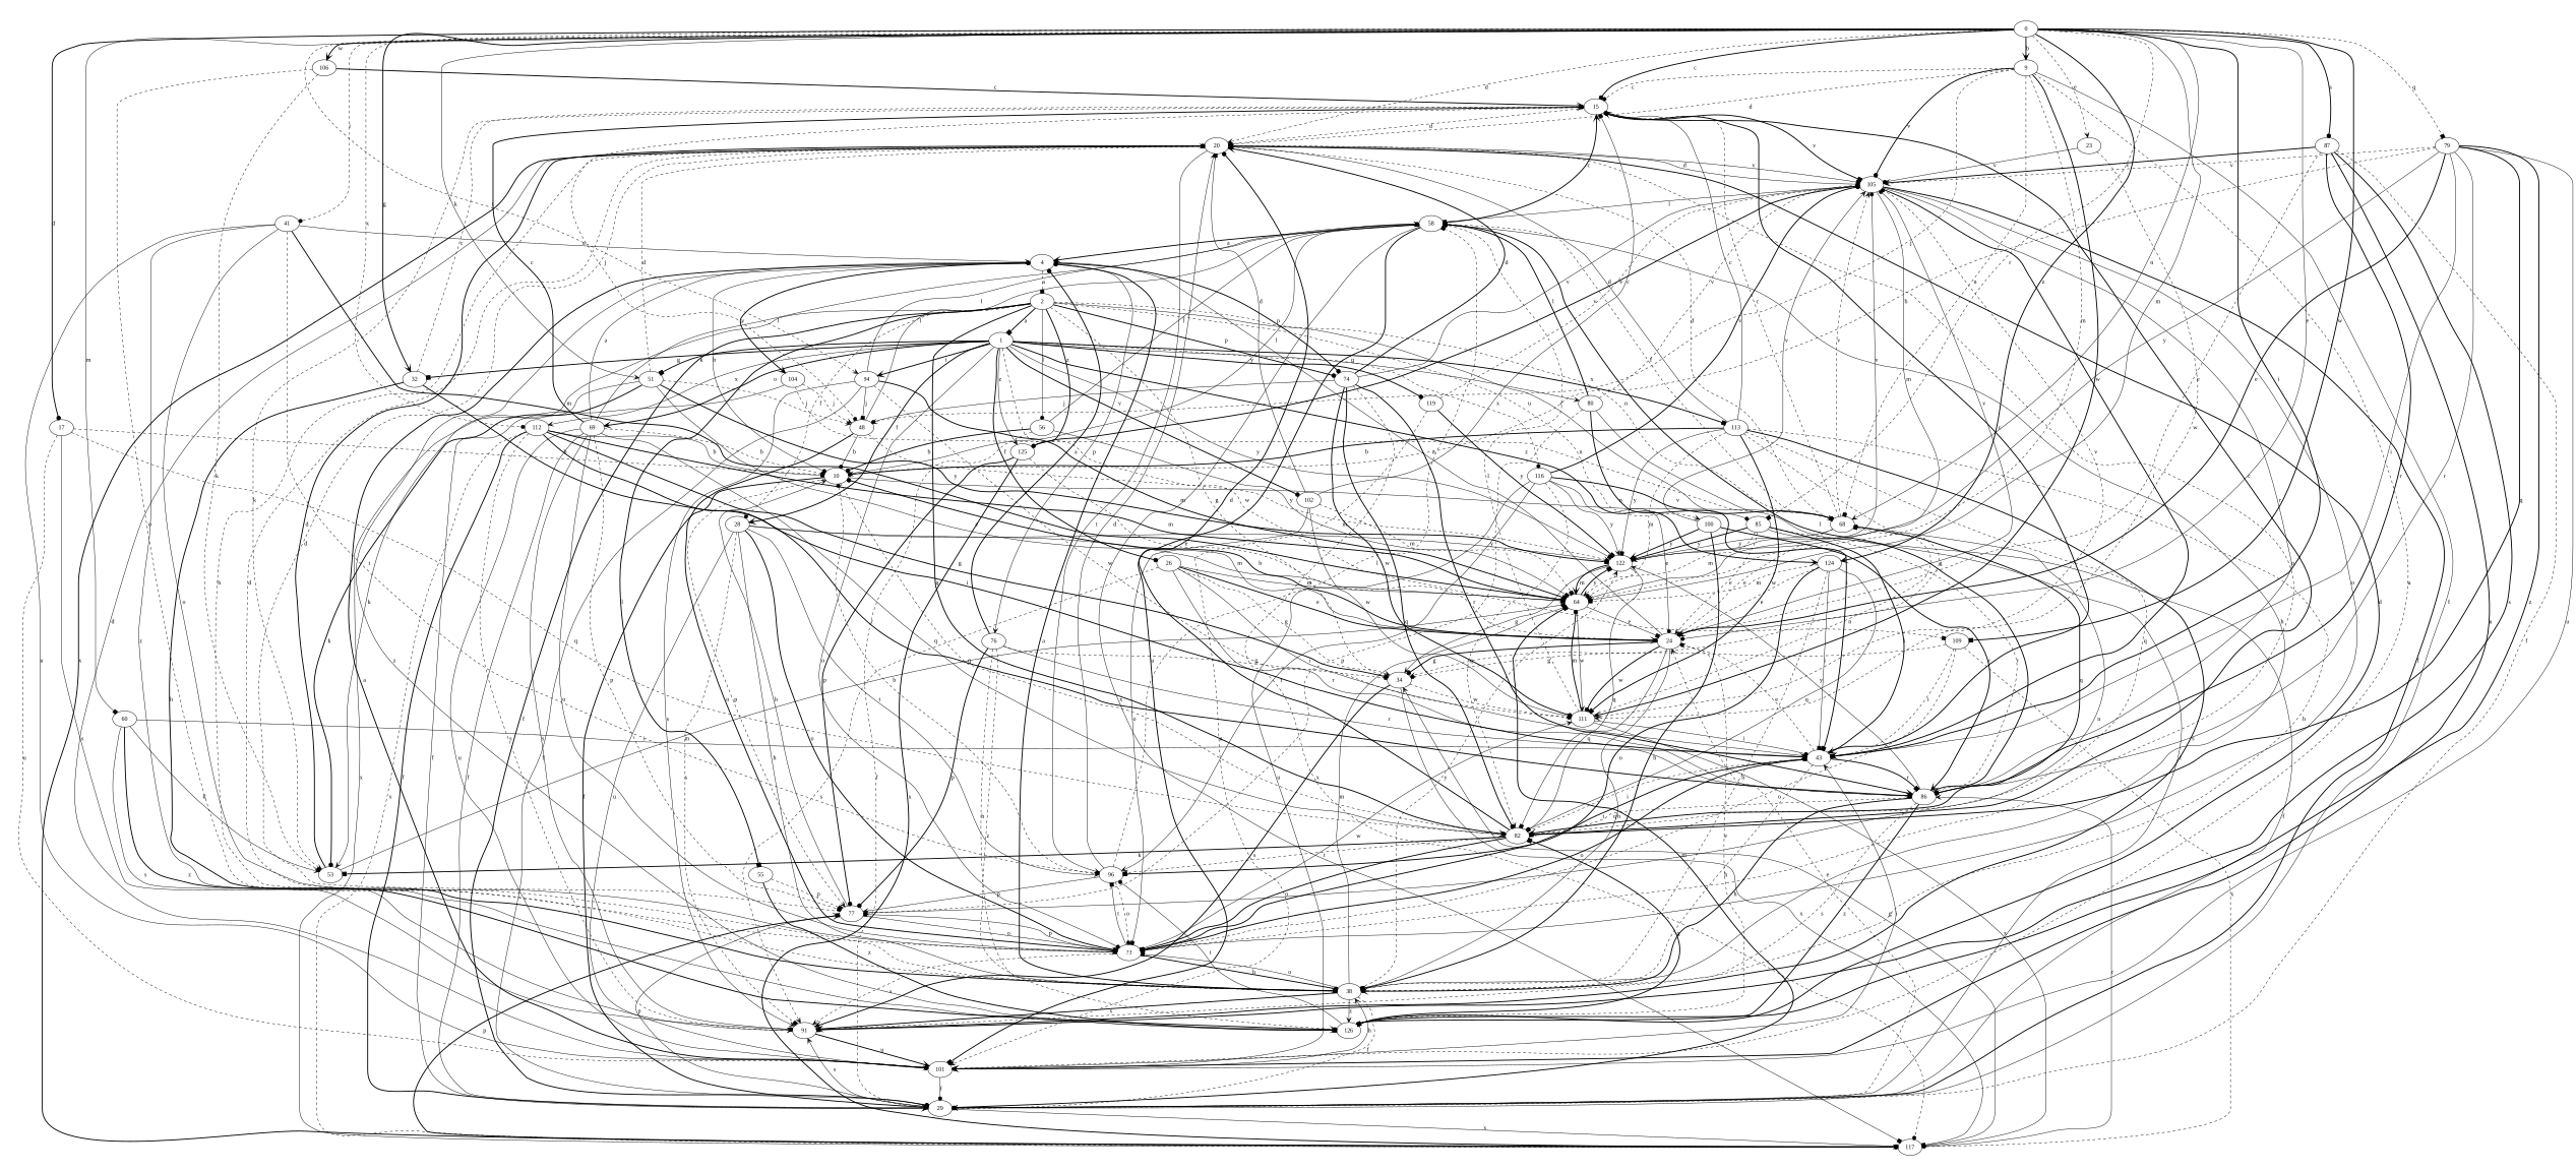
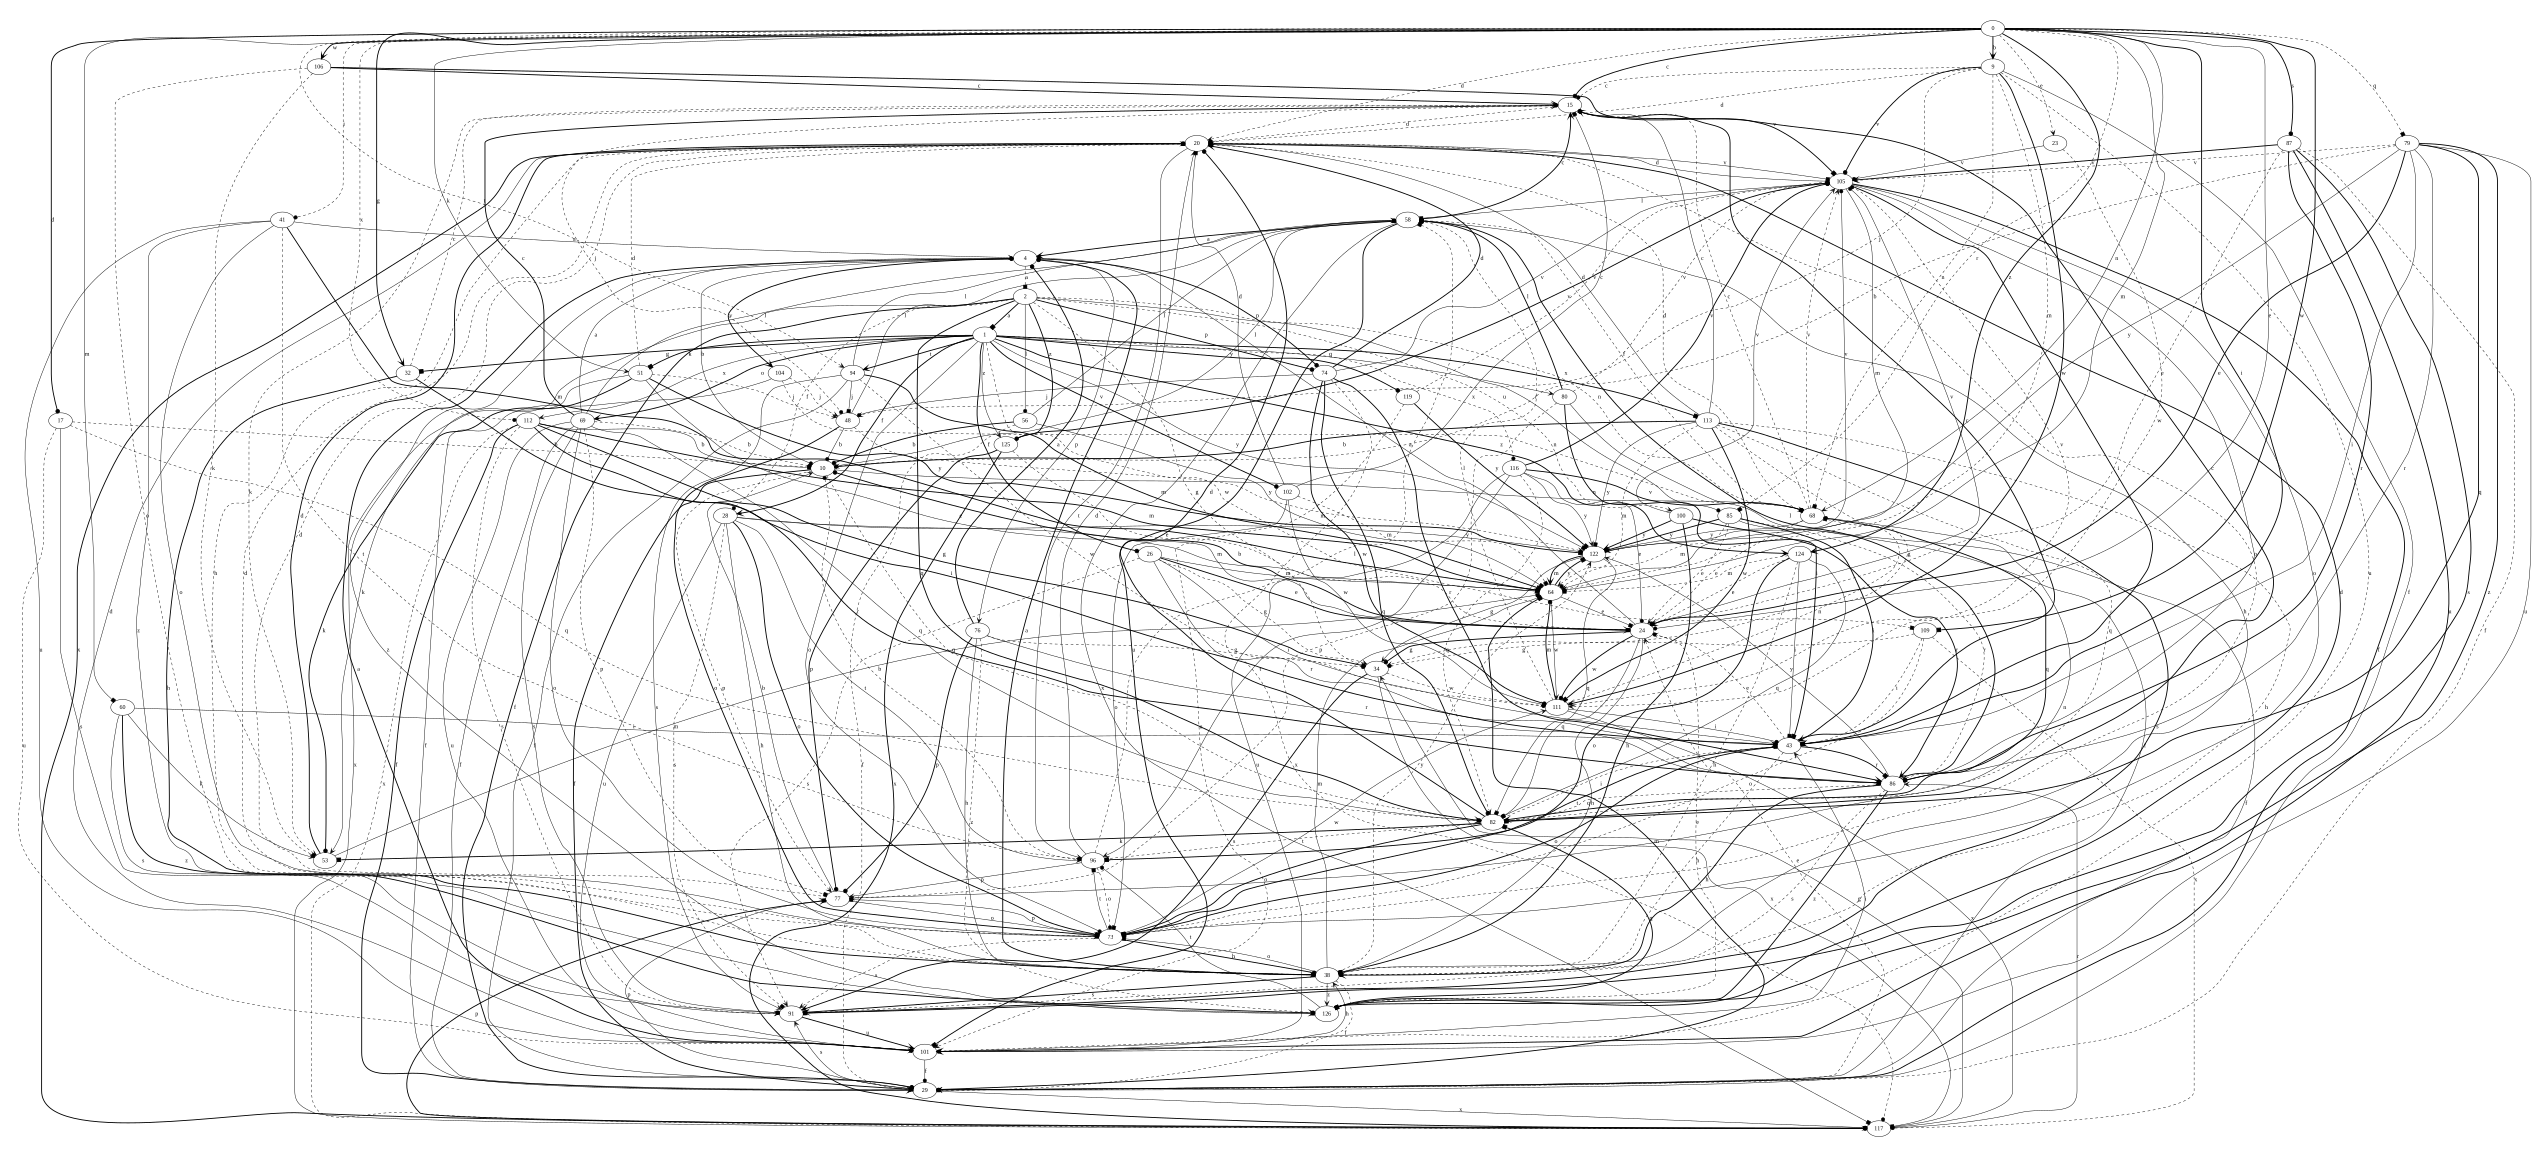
  strict digraph {
    fontname="Liberation Serif"
    node [fontname="Liberation Serif"]
    edge [arrowhead=vee fontname="Liberation Serif" style=solid]
    0
    9
    15
    17
    20
    23
    24
    32
    41
    43
    51
    60
    64
    68
    79
    85
    87
    94
    106
    109
    112
    124
    29
    48
    101
    105
    111
    53
    82
    10
    91
    73
    38
    96
    117
    34
    4
    126
    86
    122
    58
    1
    26
    28
    69
    80
    102
    113
    116
    119
    125
    77
    2
-   55
    56
    74
    100
    76
    104
    0 -> 9 [label=b style=bold]
    0 -> 15 [arrowhead=dot label=c style=bold]
    0 -> 17 [arrowhead=dot label=d style=bold]
    0 -> 20 [label=d style=dashed]
    0 -> 23 [label=e style=dashed]
    0 -> 24 [arrowhead=dot label=e]
    0 -> 32 [label=g style=bold]
    0 -> 41 [arrowhead=dot label=i style=dashed]
    0 -> 43 [arrowhead=box label=i style=bold]
    0 -> 51 [label=k]
    0 -> 60 [arrowhead=box label=m]
    0 -> 64 [arrowhead=dot label=m]
    0 -> 68 [label=n]
    0 -> 79 [arrowhead=box label=q style=dashed]
    0 -> 85 [arrowhead=box label=r style=dashed]
    0 -> 87 [arrowhead=dot label=s style=bold]
    0 -> 94 [label=t style=dashed]
    0 -> 106 [label=w style=bold]
    0 -> 109 [arrowhead=box label=w style=bold]
    0 -> 112 [arrowhead=dot label=x style=dashed]
    0 -> 124 [label=z style=bold]
    9 -> 15 [arrowhead=dot label=c style=dashed]
    9 -> 20 [arrowhead=dot label=d style=dashed]
    9 -> 64 [label=m style=dashed]
    9 -> 68 [arrowhead=box label=n style=dashed]
    9 -> 29 [label=f]
    9 -> 48 [label=j style=dashed]
    9 -> 101 [label=u style=dashed]
    9 -> 105 [arrowhead=dot label=v style=bold]
    9 -> 111 [label=w style=bold]
    15 -> 20 [arrowhead=dot label=d style=dashed]
    15 -> 48 [arrowhead=dot label=j style=dashed]
    15 -> 53 [label=k style=dashed]
    17 -> 101 [arrowhead=dot label=u style=dashed]
    17 -> 82 [arrowhead=dot label=q style=dashed]
    17 -> 10 [arrowhead=dot label=b style=dashed]
    17 -> 91 [arrowhead=box label=s]
    20 -> 105 [arrowhead=box label=v]
    20 -> 73 [arrowhead=box label=o style=dashed]
    20 -> 38 [label=h style=dashed]
    20 -> 96 [label=t]
    20 -> 117 [arrowhead=dot label=x style=bold]
    23 -> 105 [arrowhead=dot label=v]
    23 -> 111 [label=w style=dashed]
    24 -> 105 [arrowhead=dot label=v]
    24 -> 111 [arrowhead=dot label=w style=bold]
    24 -> 82 [arrowhead=dot label=q]
    24 -> 10 [arrowhead=dot label=b style=bold]
    24 -> 38 [arrowhead=dot label=h]
    24 -> 34 [arrowhead=dot label=g style=bold]
    24 -> 4 [arrowhead=box label=a]
    32 -> 15 [arrowhead=dot label=c style=dashed]
    32 -> 43 [label=i style=bold]
    32 -> 38 [arrowhead=dot label=h style=bold]
    41 -> 64 [arrowhead=box label=m style=bold]
    41 -> 101 [arrowhead=dot label=u]
    41 -> 73 [label=o]
    41 -> 96 [arrowhead=box label=t style=dashed]
    41 -> 4 [label=a]
    41 -> 126 [label=z]
    43 -> 15 [arrowhead=dot label=c style=bold]
    43 -> 24 [arrowhead=dot label=e style=dashed]
    43 -> 73 [arrowhead=box label=o style=bold]
    43 -> 38 [arrowhead=dot label=h style=dashed]
    43 -> 96 [arrowhead=box label=t style=bold]
    43 -> 86 [arrowhead=box label=r style=bold]
    51 -> 20 [arrowhead=dot label=d style=dashed]
    51 -> 24 [arrowhead=dot label=e]
    51 -> 48 [label=j style=dashed]
    51 -> 53 [arrowhead=dot label=k style=bold]
    51 -> 117 [arrowhead=box label=x]
    51 -> 122 [arrowhead=box label=y style=bold]
    60 -> 43 [label=i]
    60 -> 53 [label=k]
    60 -> 91 [label=s]
    60 -> 126 [label=z style=bold]
    64 -> 24 [arrowhead=box label=e]
    64 -> 111 [label=w]
    64 -> 122 [arrowhead=box label=y style=bold]
    68 -> 15 [arrowhead=dot label=c style=dashed]
    68 -> 20 [arrowhead=box label=d style=dashed]
    68 -> 24 [arrowhead=dot label=e style=dashed]
    68 -> 105 [label=v style=dashed]
    68 -> 82 [label=q style=bold]
    68 -> 122 [label=y]
    79 -> 24 [label=e style=bold]
    79 -> 43 [arrowhead=box label=i]
    79 -> 101 [arrowhead=dot label=u]
    79 -> 105 [label=v style=dashed]
    79 -> 82 [arrowhead=box label=q style=bold]
    79 -> 10 [label=b style=dashed]
    79 -> 126 [arrowhead=box label=z style=bold]
    79 -> 86 [arrowhead=box label=r]
    79 -> 122 [label=y]
    85 -> 24 [label=e style=dashed]
    85 -> 43 [label=i style=bold]
    85 -> 64 [arrowhead=dot label=m style=dashed]
    85 -> 29 [label=f]
    85 -> 86 [label=r style=dashed]
    85 -> 122 [arrowhead=box label=y style=bold]
    87 -> 24 [arrowhead=dot label=e style=dashed]
    87 -> 29 [label=f style=dashed]
    87 -> 101 [label=u style=bold]
    87 -> 105 [label=v style=bold]
    87 -> 91 [arrowhead=box label=s style=bold]
    87 -> 86 [arrowhead=dot label=r style=bold]
    94 -> 64 [arrowhead=box label=m style=bold]
    94 -> 29 [arrowhead=dot label=f]
    94 -> 48 [arrowhead=box label=j]
    94 -> 111 [arrowhead=dot label=w style=dashed]
    94 -> 91 [label=s]
    94 -> 58 [label=l]
    106 -> 15 [label=c style=bold]
-   15 -> 105 [arrowhead=box label=v style=bold]
+   106 -> 105 [arrowhead=box label=v style=bold]
    106 -> 53 [arrowhead=box label=k style=dashed]
    106 -> 73 [arrowhead=box label=o style=dashed]
    109 -> 43 [label=i style=dashed]
    109 -> 73 [arrowhead=dot label=o style=dashed]
    109 -> 117 [arrowhead=dot label=x style=dashed]
    109 -> 34 [arrowhead=dot label=g style=dashed]
    112 -> 64 [arrowhead=dot label=m style=bold]
    112 -> 29 [label=f style=bold]
    112 -> 10 [arrowhead=box label=b]
    112 -> 91 [label=s style=dashed]
    112 -> 117 [label=x style=dashed]
    112 -> 34 [arrowhead=dot label=g style=bold]
    112 -> 86 [label=r style=bold]
    124 -> 24 [label=e style=dashed]
    124 -> 43 [arrowhead=box label=i]
    124 -> 64 [arrowhead=box label=m style=dashed]
    124 -> 82 [arrowhead=box label=q]
    124 -> 73 [arrowhead=box label=o style=bold]
    124 -> 38 [arrowhead=dot label=h style=dashed]
    29 -> 24 [label=e style=dashed]
    29 -> 64 [arrowhead=box label=m style=bold]
    29 -> 91 [label=s]
    29 -> 117 [arrowhead=dot label=x]
    29 -> 77 [arrowhead=box label=p]
    48 -> 10 [arrowhead=dot label=b]
    48 -> 73 [arrowhead=box label=o style=bold]
    48 -> 122 [label=y style=dashed]
    48 -> 58 [arrowhead=dot label=l]
    101 -> 20 [arrowhead=box label=d]
    101 -> 43 [label=i]
    101 -> 29 [arrowhead=dot label=f]
    101 -> 38 [label=h]
    101 -> 4 [arrowhead=dot label=a style=bold]
    105 -> 20 [label=d]
    105 -> 43 [label=i style=bold]
    105 -> 64 [label=m]
    105 -> 29 [arrowhead=dot label=f style=bold]
    105 -> 73 [arrowhead=dot label=o]
    105 -> 86 [arrowhead=dot label=r]
    105 -> 58 [arrowhead=box label=l]
    111 -> 43 [arrowhead=dot label=i]
    111 -> 64 [arrowhead=dot label=m style=bold]
    111 -> 68 [arrowhead=box label=n style=dashed]
    111 -> 105 [arrowhead=dot label=v style=dashed]
    111 -> 117 [arrowhead=dot label=x]
    111 -> 58 [arrowhead=box label=l style=dashed]
    53 -> 20 [arrowhead=dot label=d style=bold]
    53 -> 64 [arrowhead=box label=m]
    82 -> 15 [label=c style=bold]
    82 -> 20 [arrowhead=dot label=d style=bold]
    82 -> 43 [arrowhead=box label=i style=dashed]
    82 -> 53 [arrowhead=box label=k style=bold]
    82 -> 73 [arrowhead=box label=o style=bold]
    82 -> 96 [label=t style=dashed]
    10 -> 68 [arrowhead=dot label=n]
    10 -> 29 [arrowhead=box label=f style=bold]
    10 -> 82 [arrowhead=dot label=q style=dashed]
    10 -> 58 [label=l]
    10 -> 77 [label=p style=dashed]
    91 -> 101 [label=u style=bold]
    73 -> 111 [label=w]
    73 -> 91 [label=s style=dashed]
    73 -> 38 [arrowhead=dot label=h style=bold]
    73 -> 96 [arrowhead=box label=t]
    73 -> 77 [arrowhead=box label=p]
    38 -> 20 [label=d style=dashed]
    38 -> 64 [arrowhead=box label=m]
    38 -> 29 [arrowhead=box label=f style=dashed]
    38 -> 91 [label=s style=bold]
    38 -> 73 [arrowhead=box label=o]
    38 -> 4 [arrowhead=dot label=a style=bold]
    38 -> 126 [label=z]
    38 -> 122 [label=y style=dashed]
    96 -> 20 [label=d]
    96 -> 10 [arrowhead=dot label=b style=dashed]
    96 -> 73 [arrowhead=dot label=o style=dashed]
    96 -> 58 [arrowhead=box label=l style=dashed]
    96 -> 77 [label=p]
    117 -> 34 [label=g]
    117 -> 86 [label=r]
    117 -> 77 [label=p style=bold]
    34 -> 111 [arrowhead=dot label=w style=dashed]
    34 -> 91 [label=s style=bold]
    34 -> 117 [arrowhead=box label=x]
    4 -> 10 [arrowhead=dot label=b]
    4 -> 126 [arrowhead=box label=z]
    4 -> 2 [arrowhead=box label=a style=dashed]
    4 -> 74 [arrowhead=dot label=p style=bold]
    4 -> 76 [label=p]
    4 -> 104 [label=v style=bold]
    126 -> 20 [arrowhead=box label=d style=bold]
    126 -> 24 [label=e style=dashed]
    126 -> 82 [arrowhead=box label=q style=bold]
    126 -> 96 [arrowhead=dot label=t]
    86 -> 82 [arrowhead=box label=q style=dashed]
    86 -> 91 [arrowhead=box label=s style=dashed]
    86 -> 38 [label=h style=bold]
    86 -> 126 [arrowhead=box label=z style=bold]
    86 -> 122 [label=y]
    86 -> 58 [arrowhead=box label=l style=bold]
    122 -> 64 [label=m style=bold]
    122 -> 105 [arrowhead=dot label=v]
    122 -> 82 [arrowhead=box label=q]
    122 -> 34 [label=g]
    58 -> 15 [label=c style=bold]
    58 -> 68 [arrowhead=box label=f style=dashed]
    58 -> 101 [arrowhead=box label=u style=bold]
    58 -> 38 [label=h]
    58 -> 117 [arrowhead=box label=x]
    58 -> 4 [label=a style=bold]
    1 -> 32 [arrowhead=box label=g style=bold]
    1 -> 51 [arrowhead=box label=k style=bold]
    1 -> 94 [label=t style=bold]
    1 -> 109 [arrowhead=box label=w style=dashed]
    1 -> 112 [label=x]
    1 -> 124 [label=z style=bold]
    1 -> 73 [arrowhead=dot label=o]
    1 -> 122 [arrowhead=box label=y]
    1 -> 26 [arrowhead=dot label=f style=bold]
    1 -> 28 [label=f style=bold]
    1 -> 69 [label=o style=bold]
    1 -> 80 [label=q]
    1 -> 102 [arrowhead=dot label=v style=bold]
    1 -> 113 [arrowhead=box label=x style=bold]
    1 -> 116 [arrowhead=dot label=x style=dashed]
    1 -> 119 [arrowhead=dot label=y style=bold]
    1 -> 125 [label=z]
    26 -> 24 [label=e style=bold]
    26 -> 43 [arrowhead=dot label=i]
    26 -> 64 [arrowhead=box label=m]
    26 -> 91 [label=s style=dashed]
    26 -> 34 [label=g style=dashed]
    26 -> 86 [arrowhead=dot label=r]
    28 -> 64 [label=m]
    28 -> 101 [label=u]
    28 -> 91 [arrowhead=box label=s style=dashed]
    28 -> 73 [arrowhead=box label=o style=bold]
    28 -> 38 [arrowhead=box label=h]
    28 -> 96 [label=t]
    28 -> 122 [arrowhead=dot label=y]
    69 -> 15 [label=c style=bold]
    69 -> 29 [label=f]
    69 -> 101 [arrowhead=dot label=u]
    69 -> 82 [label=q]
    69 -> 10 [arrowhead=dot label=b style=dashed]
    69 -> 91 [arrowhead=dot label=s]
    69 -> 73 [label=o]
    69 -> 4 [arrowhead=dot label=a]
    69 -> 58 [arrowhead=box label=l]
    69 -> 77 [arrowhead=box label=p style=dashed]
    80 -> 43 [arrowhead=box label=i style=bold]
    80 -> 29 [label=f]
    80 -> 105 [arrowhead=dot label=v style=dashed]
    80 -> 58 [arrowhead=box label=l style=bold]
    80 -> 77 [label=p style=dashed]
    102 -> 15 [arrowhead=box label=c]
    102 -> 20 [arrowhead=box label=d]
    102 -> 64 [arrowhead=box label=m style=dashed]
    102 -> 111 [label=w]
    102 -> 73 [arrowhead=box label=o]
    113 -> 15 [arrowhead=box label=c]
    113 -> 20 [label=d]
    113 -> 64 [label=m style=dashed]
    113 -> 111 [arrowhead=box label=w style=bold]
    113 -> 82 [arrowhead=dot label=q style=dashed]
    113 -> 10 [arrowhead=dot label=b style=bold]
    113 -> 91 [arrowhead=dot label=s style=bold]
    113 -> 38 [arrowhead=dot label=h style=dashed]
    113 -> 34 [label=g style=dashed]
    113 -> 122 [arrowhead=box label=y]
    116 -> 24 [arrowhead=dot label=e]
    116 -> 68 [arrowhead=dot label=v style=bold]
    116 -> 101 [label=u]
    116 -> 105 [arrowhead=dot label=v style=bold]
    116 -> 82 [label=q style=dashed]
    116 -> 96 [label=t]
    116 -> 122 [label=y]
    119 -> 101 [label=u style=dashed]
    119 -> 105 [arrowhead=dot label=v style=dashed]
    119 -> 122 [arrowhead=box label=y style=bold]
    125 -> 24 [arrowhead=box label=e style=dashed]
    125 -> 105 [arrowhead=dot label=v style=bold]
    125 -> 117 [arrowhead=dot label=x style=bold]
    125 -> 77 [arrowhead=dot label=p style=bold]
    77 -> 20 [arrowhead=box label=d style=dashed]
    77 -> 68 [arrowhead=dot label=n]
    77 -> 10 [label=b]
    77 -> 73 [label=o]
    2 -> 68 [label=n style=dashed]
    2 -> 85 [arrowhead=dot label=r]
    2 -> 29 [arrowhead=dot label=f style=bold]
    2 -> 53 [label=k]
    2 -> 82 [label=q style=bold]
    2 -> 34 [label=g style=dashed]
    2 -> 1 [arrowhead=box label=a style=bold]
    2 -> 28 [arrowhead=dot label=f style=dashed]
    2 -> 125 [arrowhead=dot label=z style=bold]
-   2 -> 55 [arrowhead=box label=l style=bold]
    2 -> 56 [arrowhead=dot label=l]
    2 -> 74 [arrowhead=dot label=p style=bold]
    2 -> 100 [label=u style=dashed]
-   55 -> 126 [arrowhead=box label=z style=bold]
-   55 -> 77 [arrowhead=box label=p style=dashed]
    56 -> 64 [arrowhead=box label=m]
    56 -> 29 [label=f style=dashed]
    56 -> 10 [arrowhead=dot label=b style=bold]
    56 -> 58 [arrowhead=box label=l]
    74 -> 20 [label=d style=bold]
    74 -> 48 [arrowhead=dot label=j]
    74 -> 105 [arrowhead=box label=v]
    74 -> 111 [arrowhead=dot label=w style=bold]
    74 -> 82 [arrowhead=dot label=q style=bold]
    74 -> 117 [arrowhead=dot label=x style=dashed]
    74 -> 86 [label=r style=bold]
    100 -> 105 [label=v]
    100 -> 38 [arrowhead=box label=h style=bold]
    100 -> 86 [label=r style=bold]
    100 -> 122 [label=y style=bold]
-   76 -> 38 [label=h style=dashed]
+   76 -> 38 [label=h]
    76 -> 34 [arrowhead=dot label=g style=dashed]
    76 -> 4 [arrowhead=dot label=a style=bold]
    76 -> 126 [arrowhead=dot label=z style=dashed]
    76 -> 86 [arrowhead=box label=r]
    76 -> 77 [arrowhead=dot label=p style=bold]
    104 -> 68 [arrowhead=box label=n style=dashed]
    104 -> 29 [label=f]
    104 -> 48 [label=j style=dashed]
  }
